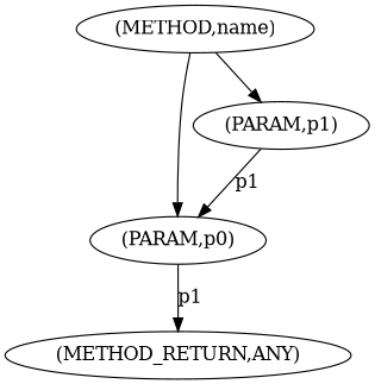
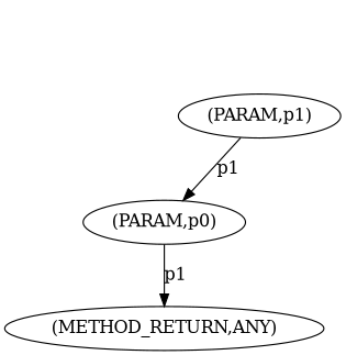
  digraph {
-   n1 [label=<(METHOD,name)>]
    n2 [label=<(PARAM,p0)>]
    n3 [label=<(PARAM,p1)>]
    n4 [label=<(METHOD_RETURN,ANY)>]
-   n1 -> n2
-   n1 -> n3
    n2 -> n4 [label=p1]
    n3 -> n2 [label=p1]
  }
